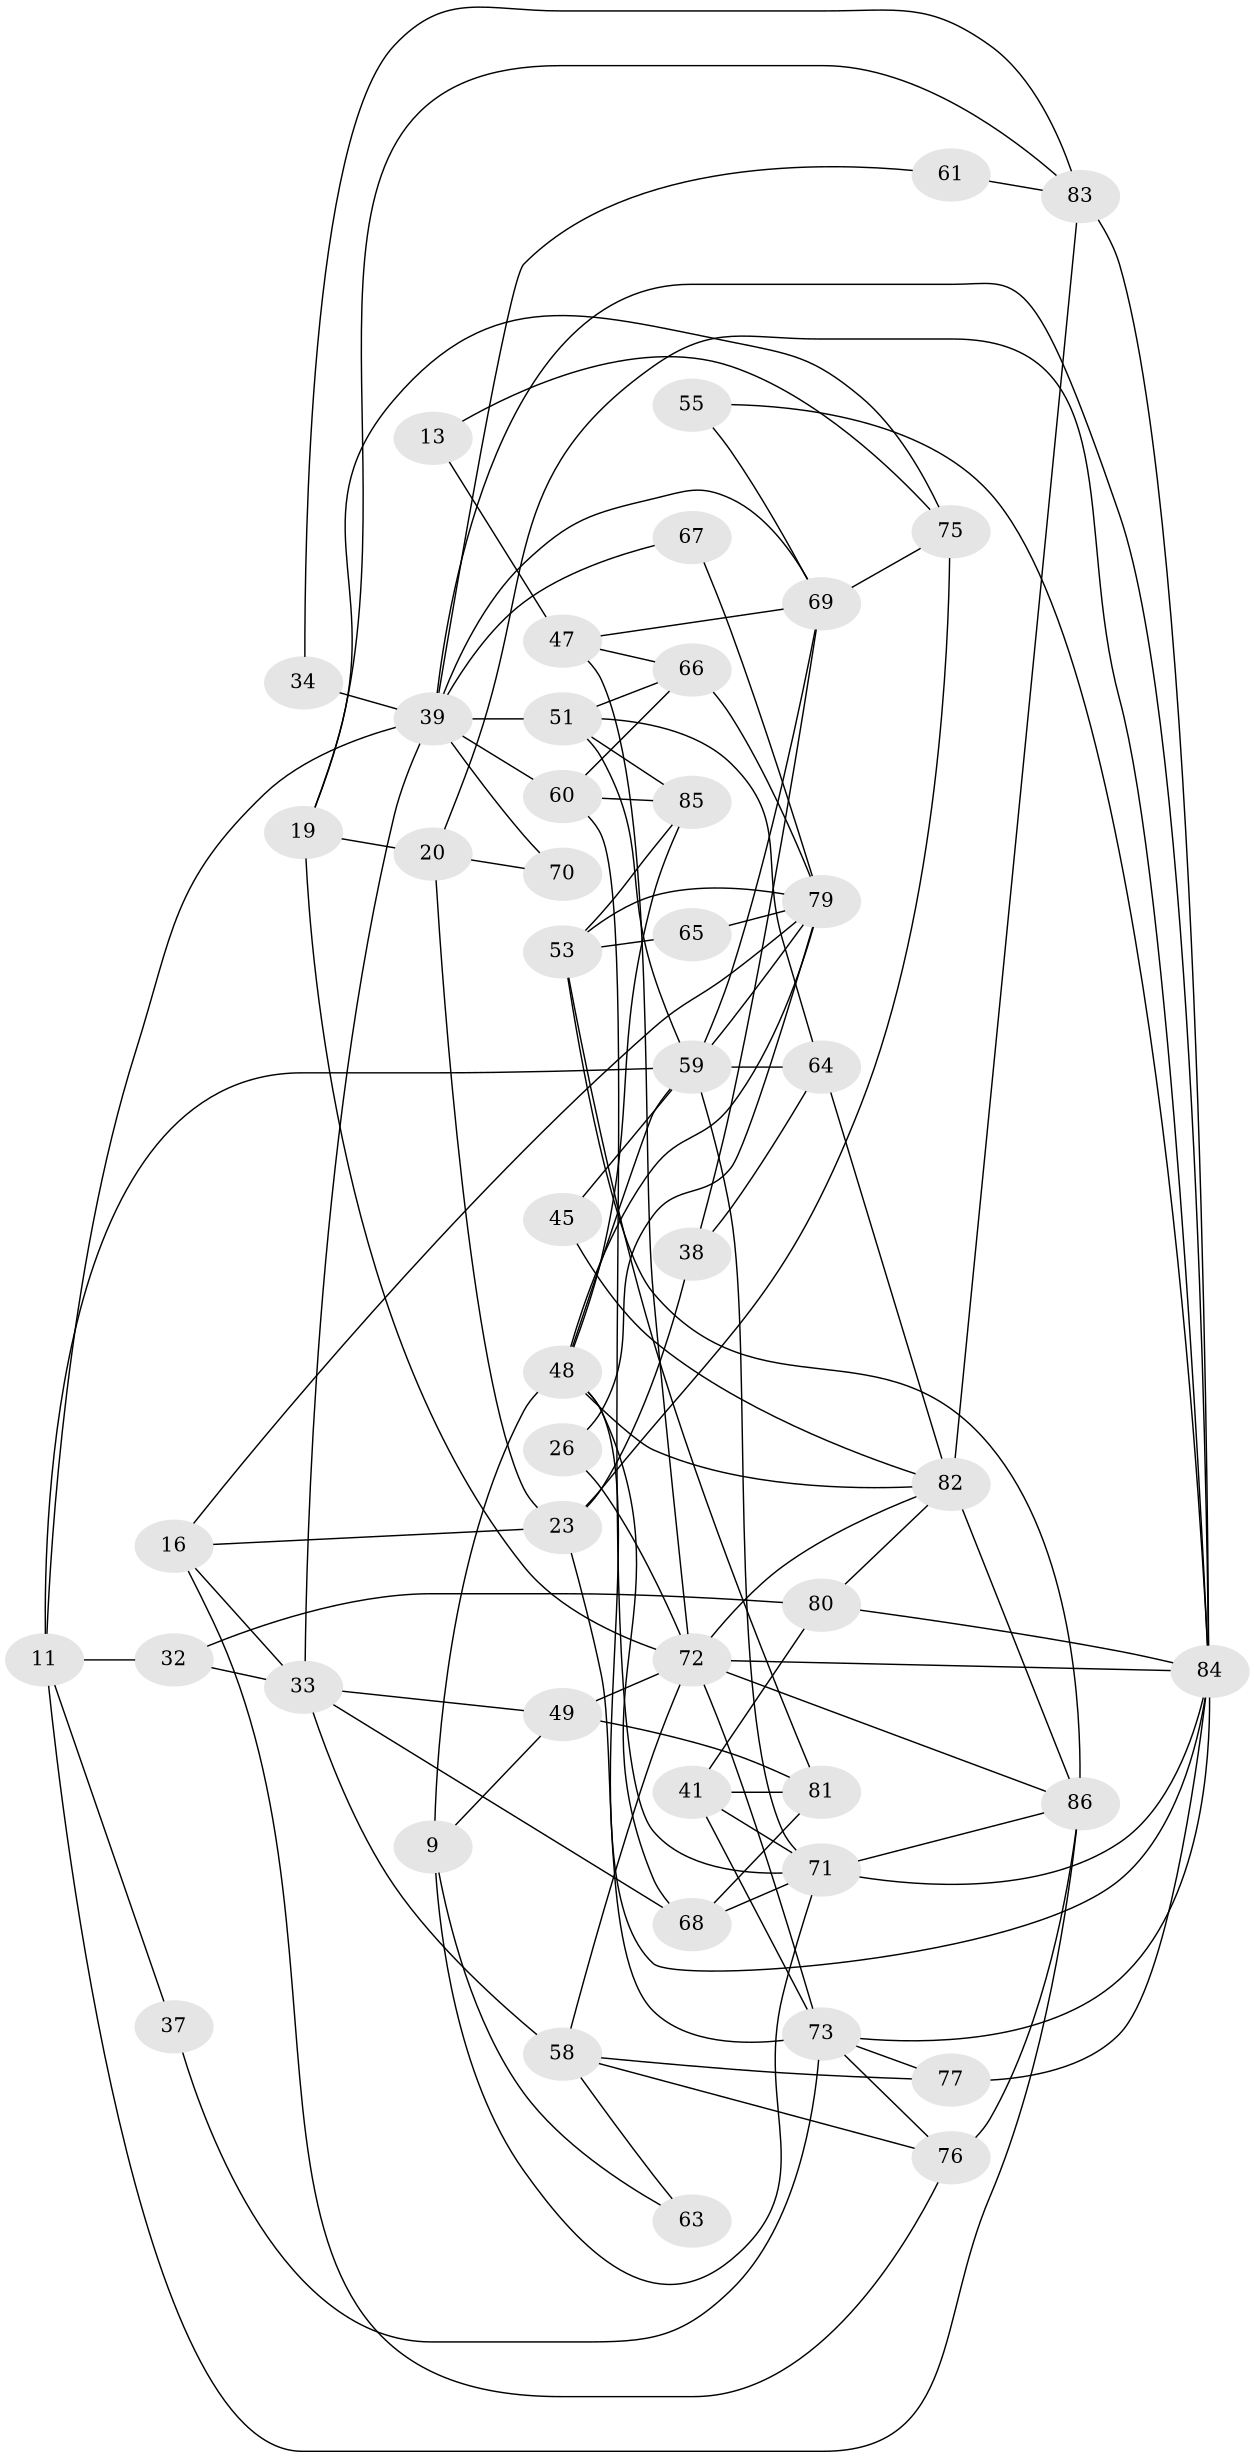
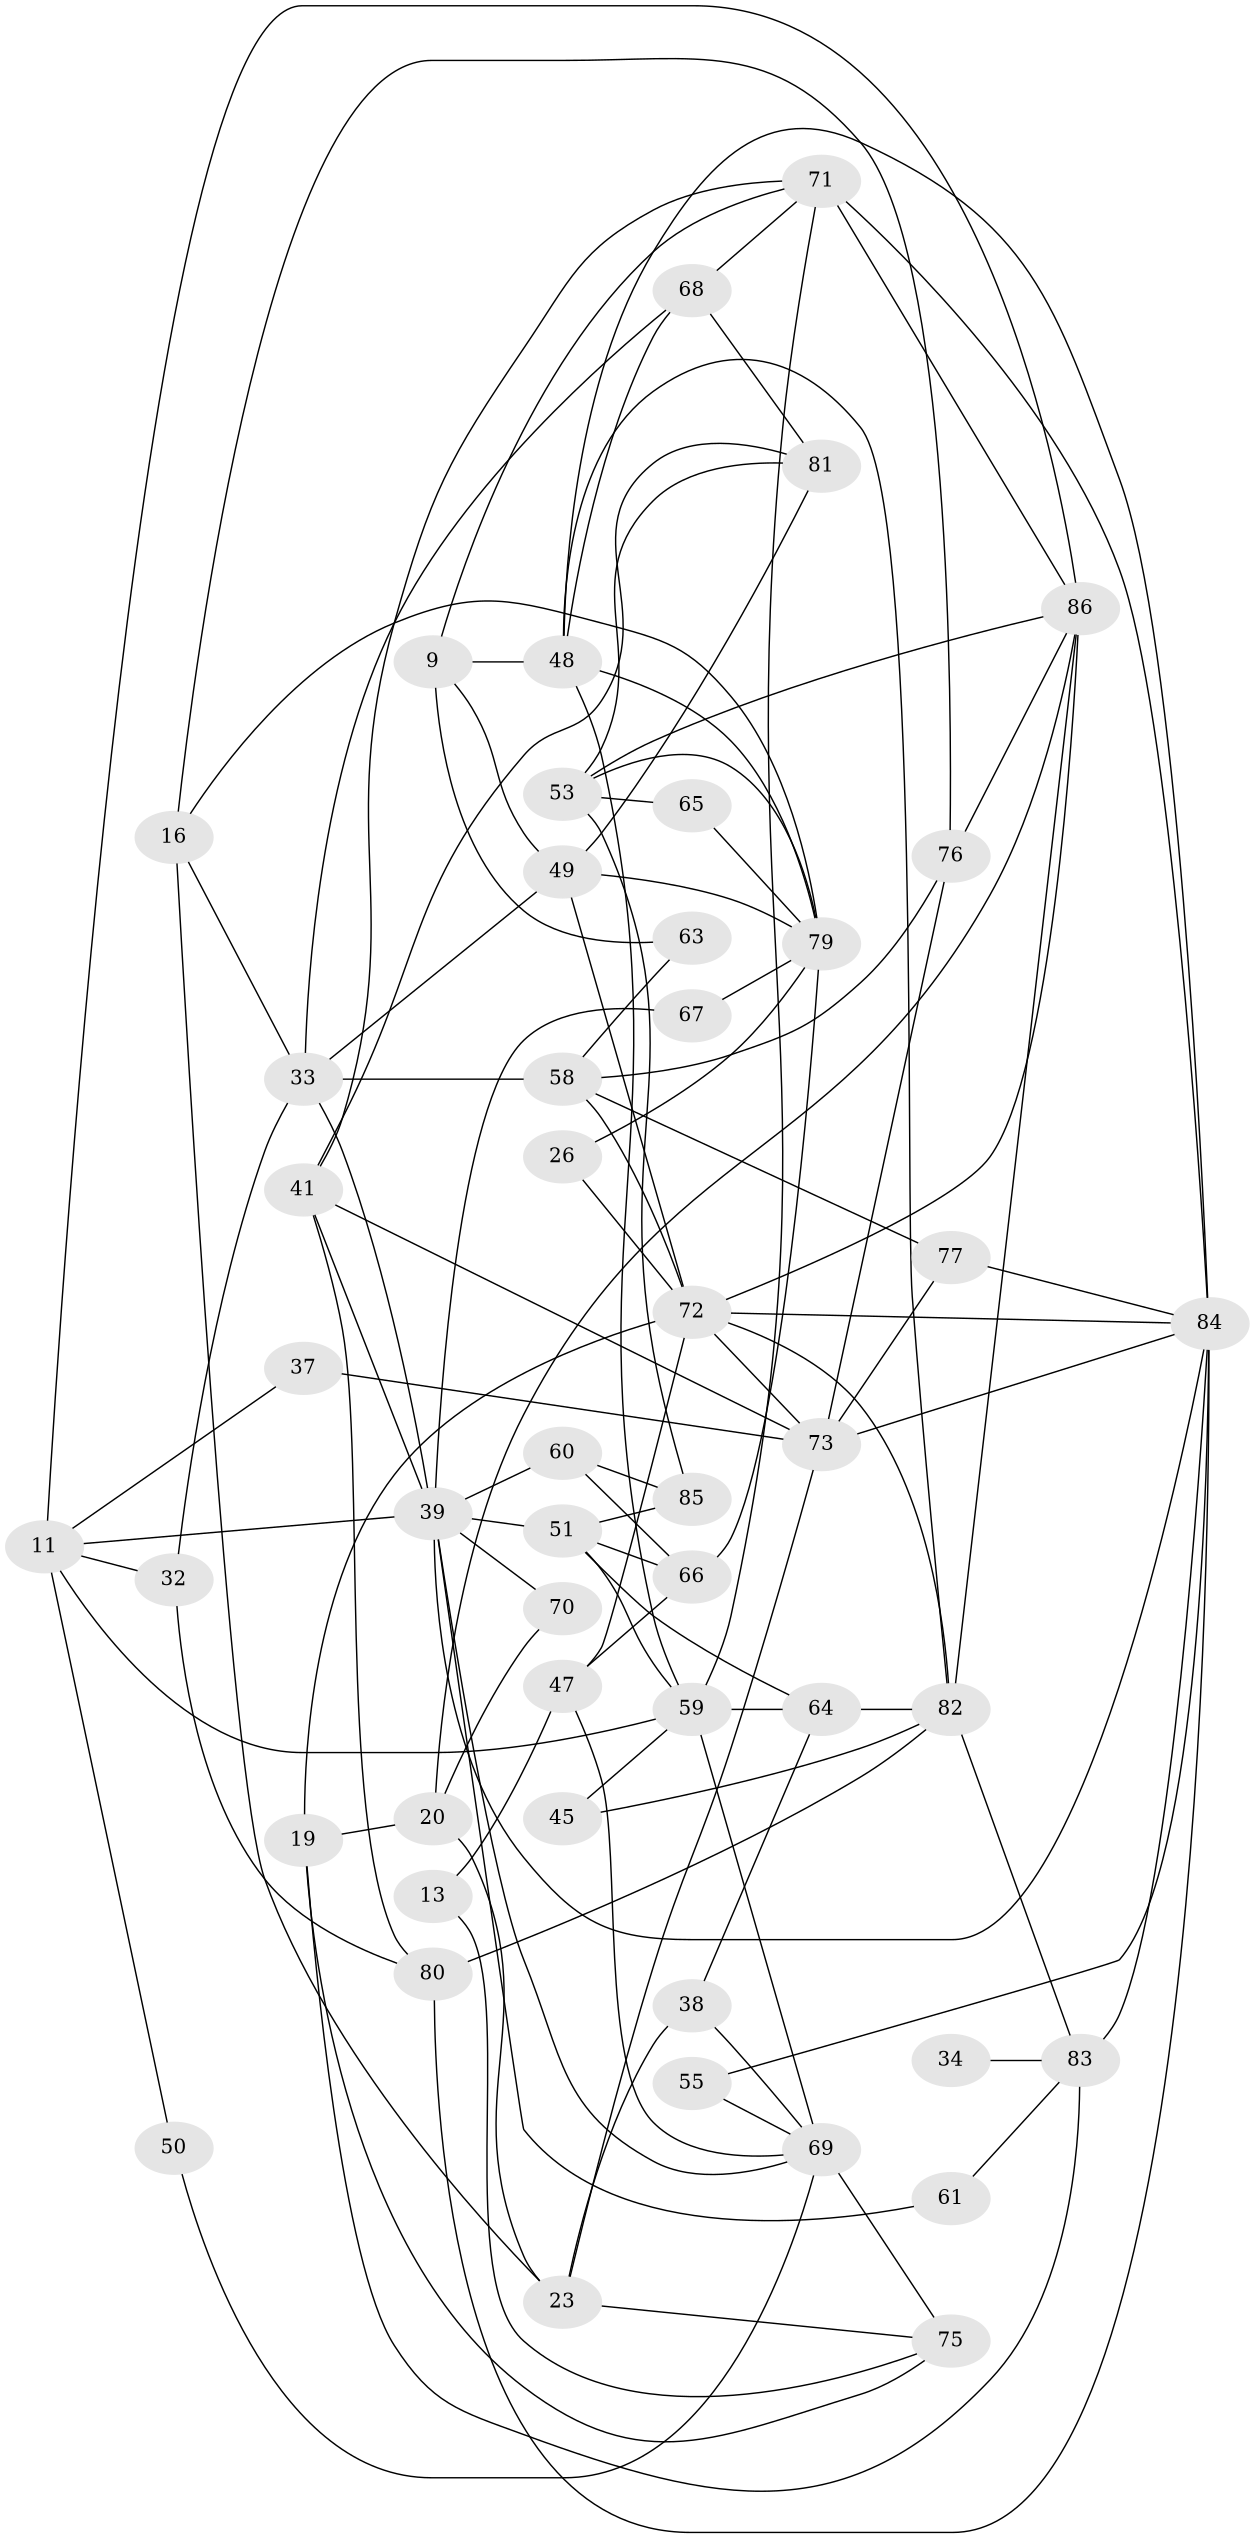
  graph {
    rankdir=LR
    node [color=gray90 style=filled]
    48 [super="+27"]
    59 [super="+22"]
    79 [super="+2"]
    84 [super="+29+78"]
    68 [super="+54"]
    82 [super="+52+40"]
    85 [super="+30"]
    9
    49
    63
    71 [super="+18+24+62"]
    72 [super="+8+46+36"]
    81 [super="+57"]
    86 [super="+12+56"]
    11
    32
    37
    39 [super="+28+4"]
+   50
    33 [super="+10"]
    80
    73 [super="+1"]
    70
    69
    51 [super="+42"]
    60
    61
    67
    64 [super="+31"]
    47 [super="+5"]
    66
    13
    75
    58 [super="+21+43"]
    38
    41 [super="+35"]
    23 [super="+14"]
    16
    76
    19
    20
    83 [super="+74"]
    77
    26
    34
    45
    53
    65
    55
    48 -- 59 [weight=2]
    48 -- 79
    48 -- 84
    48 -- 68
    48 -- 82
-   48 -- 85
    59 -- 71
    59 -- 69
    59 -- 64 [weight=2]
    68 -- 71
    68 -- 81
    82 -- 86
    82 -- 83 [weight=2]
    9 -- 48 [weight=2]
    9 -- 49
    9 -- 63
    9 -- 71
-   59 -- 79
+   49 -- 79
    49 -- 72
    49 -- 81
    71 -- 84 [weight=2]
    71 -- 86
    72 -- 84 [weight=2]
    72 -- 82 [weight=2]
    72 -- 86
    72 -- 73
    11 -- 59 [weight=2]
    11 -- 86 [weight=2]
    11 -- 32
    11 -- 37
    11 -- 39
+   11 -- 50
    32 -- 33
    32 -- 80
    37 -- 73
    39 -- 84
    39 -- 70
    39 -- 69
    39 -- 51
    39 -- 60
    39 -- 61
    39 -- 67
+   50 -- 69
    33 -- 68
    33 -- 49
    33 -- 39 [weight=2]
    33 -- 58 [weight=2]
    80 -- 84
    80 -- 82
    73 -- 84
    73 -- 76
    73 -- 77
    69 -- 75
    51 -- 59
    51 -- 85
    51 -- 64 [weight=2]
    51 -- 66
    60 -- 85
-   60 -- 71
    60 -- 66
    61 -- 83
    67 -- 79 [weight=2]
    64 -- 82
    47 -- 72 [weight=2]
    47 -- 69 [weight=2]
    47 -- 66
    66 -- 79 [weight=2]
    13 -- 47
    13 -- 75
    58 -- 63
    58 -- 72
    58 -- 76
    58 -- 77
    38 -- 69
    38 -- 64
    41 -- 71 [weight=2]
    41 -- 81
    41 -- 80
    41 -- 73
    23 -- 73
    23 -- 75
    23 -- 38
    16 -- 79
    16 -- 33
    16 -- 23
    16 -- 76
    76 -- 86
    19 -- 72
    19 -- 75
    19 -- 20
    19 -- 83
-   20 -- 84
+   20 -- 86
    20 -- 70
    20 -- 23
    83 -- 84
    77 -- 84
    26 -- 79
    26 -- 72
-   34 -- 39
+   41 -- 39
    34 -- 83
    45 -- 59
    45 -- 82
    53 -- 79
    53 -- 85
    53 -- 81 [weight=2]
    53 -- 86
    53 -- 65
    65 -- 79
    55 -- 84
    55 -- 69
  }
